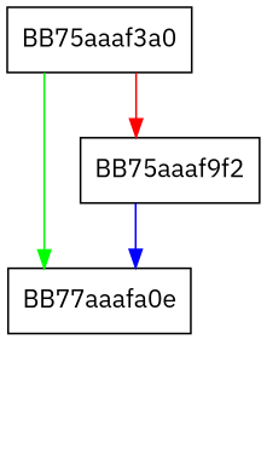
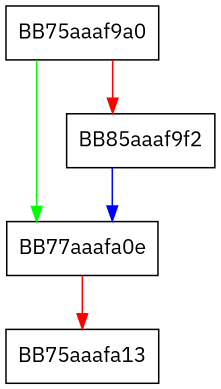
  digraph {
    fontname="IBM Plex Sans"
    splines=ortho
    node [fontname="IBM Plex Sans" shape=box]
    edge [color=red fontname="IBM Plex Sans"]
    n1 [label=BB77aaafa0e]
-   BB75aaaf9a0 [label=BB75aaaf3a0]
-   BB75aaaf9f2
+   BB75aaaf9a0
+   BB75aaaf9f2 [label=BB85aaaf9f2]
+   BB75aaafa13
+   n1 -> BB75aaafa13
    BB75aaaf9a0 -> n1 [color=green]
    BB75aaaf9a0 -> BB75aaaf9f2
    BB75aaaf9f2 -> n1 [color=blue]
  }
